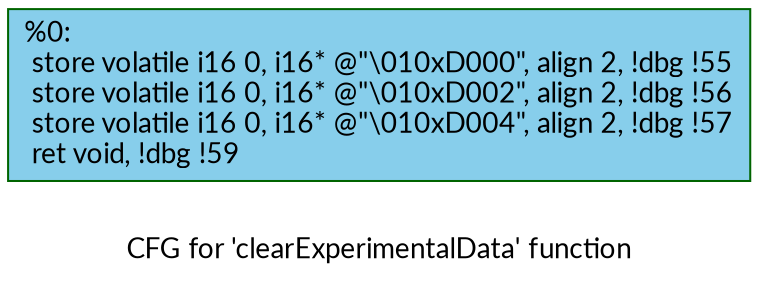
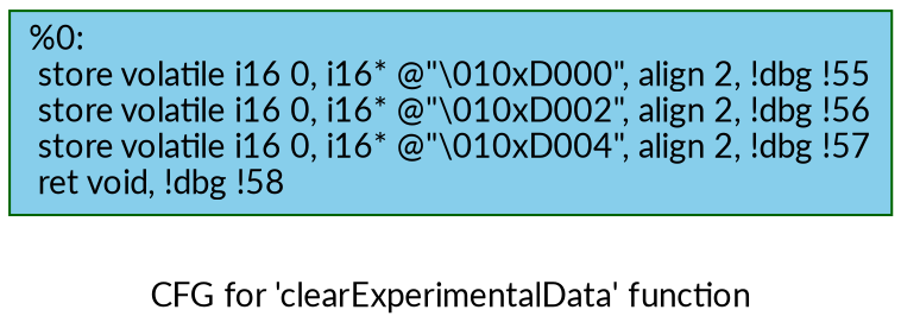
  digraph {
    label="CFG for 'clearExperimentalData' function"
    fontname=Lato
-   n1 [label="{%0:\l  store volatile i16 0, i16* @\"\\010xD000\", align 2, !dbg !55\l  store volatile i16 0, i16* @\"\\010xD002\", align 2, !dbg !56\l  store volatile i16 0, i16* @\"\\010xD004\", align 2, !dbg !57\l  ret void, !dbg !59\l}" shape=record style=filled fillcolor=skyblue color=darkgreen fontname=Lato]
+   n1 [label="{%0:\l  store volatile i16 0, i16* @\"\\010xD000\", align 2, !dbg !55\l  store volatile i16 0, i16* @\"\\010xD002\", align 2, !dbg !56\l  store volatile i16 0, i16* @\"\\010xD004\", align 2, !dbg !57\l  ret void, !dbg !58\l}" shape=record style=filled fillcolor=skyblue color=darkgreen fontname=Lato]
  }
